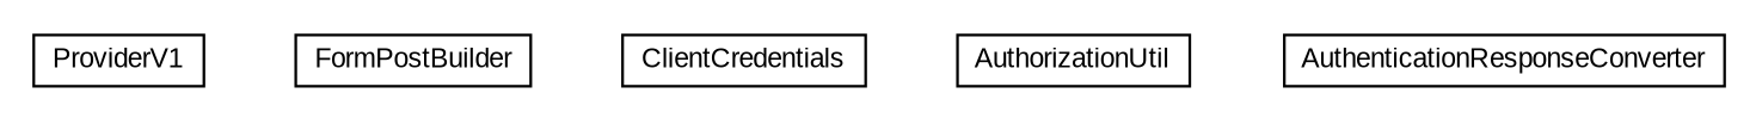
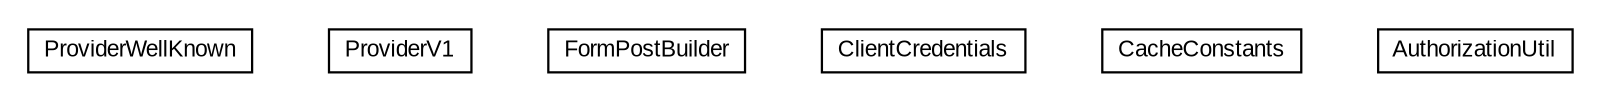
  digraph {
    nodesep=0.25
    ranksep=0.5
    node [fontcolor=black fontname=arial fontsize=10.0 shape=plaintext]
+   n1 [label=<<table title="net.trajano.openidconnect.provider.internal.ProviderWellKnown" border="0" cellborder="1" cellspacing="0" cellpadding="2" port="p" href="./ProviderWellKnown.html"> 		<tr><td><table border="0" cellspacing="0" cellpadding="1"> <tr><td align="center" balign="center"> ProviderWellKnown </td></tr> 		</table></td></tr> 		</table>>]
    n2 [label=<<table title="net.trajano.openidconnect.provider.internal.ProviderV1" border="0" cellborder="1" cellspacing="0" cellpadding="2" port="p" href="./ProviderV1.html"> 		<tr><td><table border="0" cellspacing="0" cellpadding="1"> <tr><td align="center" balign="center"> ProviderV1 </td></tr> 		</table></td></tr> 		</table>>]
    n3 [label=<<table title="net.trajano.openidconnect.provider.internal.FormPostBuilder" border="0" cellborder="1" cellspacing="0" cellpadding="2" port="p" href="./FormPostBuilder.html"> 		<tr><td><table border="0" cellspacing="0" cellpadding="1"> <tr><td align="center" balign="center"> FormPostBuilder </td></tr> 		</table></td></tr> 		</table>>]
    n4 [label=<<table title="net.trajano.openidconnect.provider.internal.ClientCredentials" border="0" cellborder="1" cellspacing="0" cellpadding="2" port="p" href="./ClientCredentials.html"> 		<tr><td><table border="0" cellspacing="0" cellpadding="1"> <tr><td align="center" balign="center"> ClientCredentials </td></tr> 		</table></td></tr> 		</table>>]
+   n5 [label=<<table title="net.trajano.openidconnect.provider.internal.CacheConstants" border="0" cellborder="1" cellspacing="0" cellpadding="2" port="p" href="./CacheConstants.html"> 		<tr><td><table border="0" cellspacing="0" cellpadding="1"> <tr><td align="center" balign="center"> CacheConstants </td></tr> 		</table></td></tr> 		</table>>]
    n6 [label=<<table title="net.trajano.openidconnect.provider.internal.AuthorizationUtil" border="0" cellborder="1" cellspacing="0" cellpadding="2" port="p" href="./AuthorizationUtil.html"> 		<tr><td><table border="0" cellspacing="0" cellpadding="1"> <tr><td align="center" balign="center"> AuthorizationUtil </td></tr> 		</table></td></tr> 		</table>>]
-   n7 [label=<<table title="net.trajano.openidconnect.provider.internal.AuthenticationResponseConverter" border="0" cellborder="1" cellspacing="0" cellpadding="2" port="p" href="./AuthenticationResponseConverter.html"> 		<tr><td><table border="0" cellspacing="0" cellpadding="1"> <tr><td align="center" balign="center"> AuthenticationResponseConverter </td></tr> 		</table></td></tr> 		</table>>]
  }
